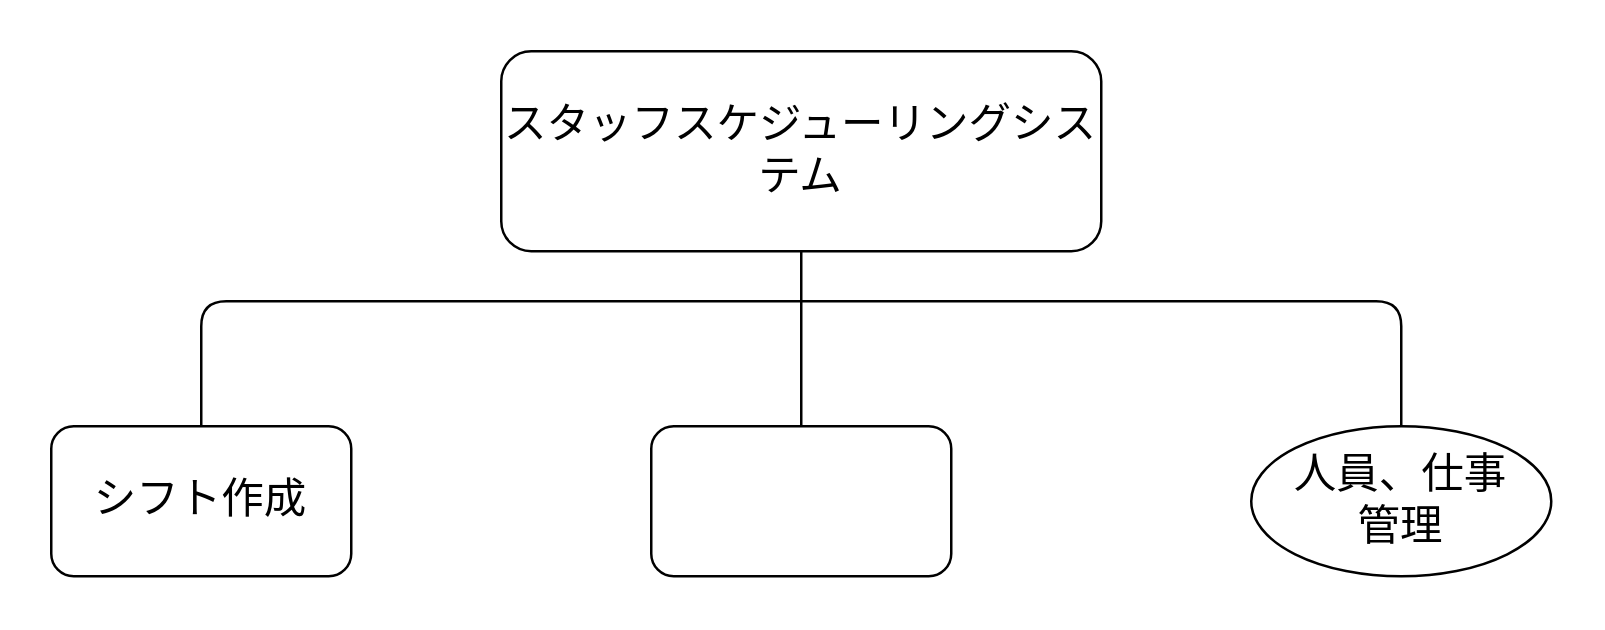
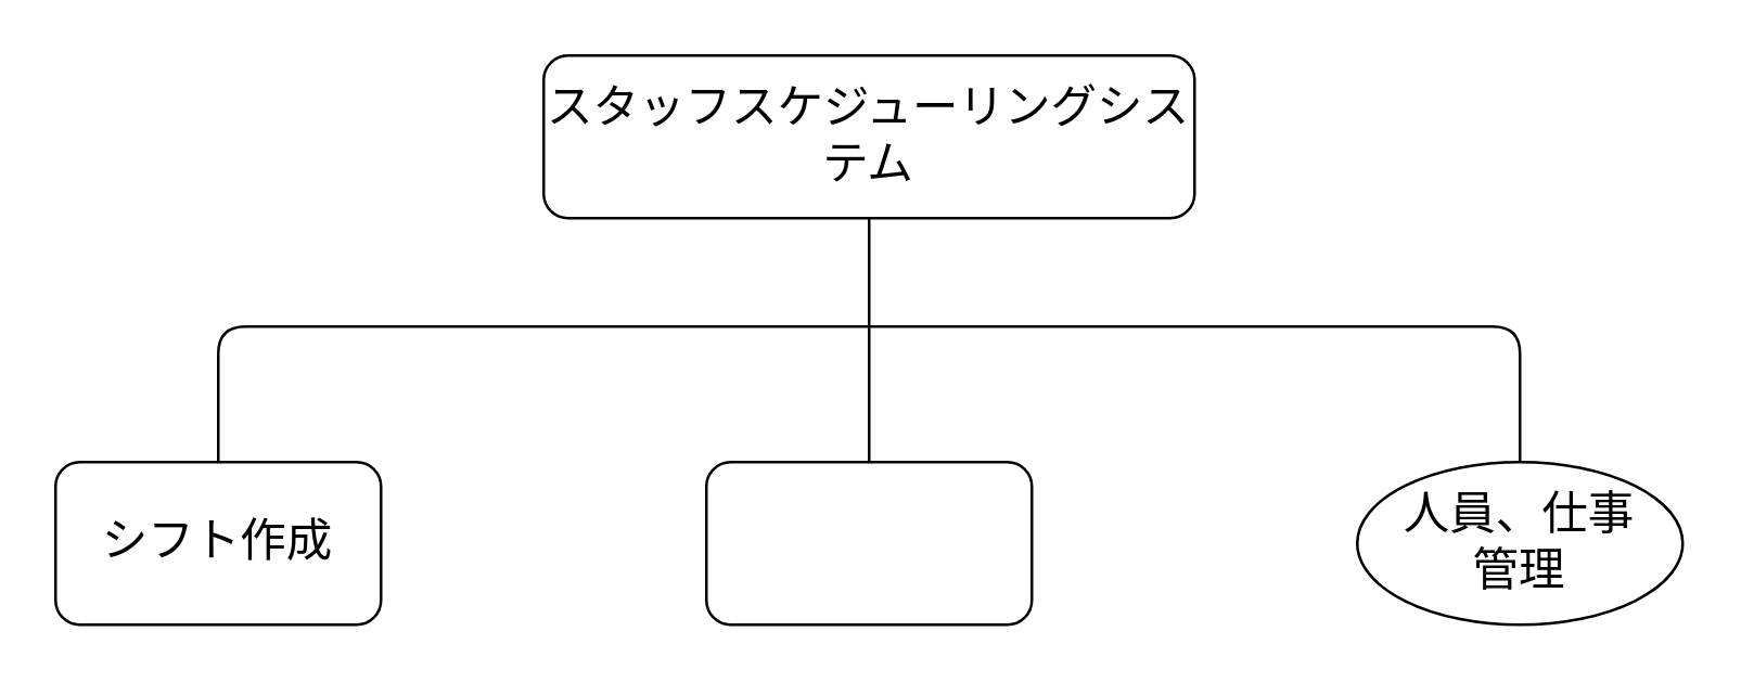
  <mxCell id="0" />
  <mxCell id="1" parent="0" />
- <mxCell id="2" value="スタッフスケジューリングシステム" style="rounded=1;whiteSpace=wrap;html=1;fontSize=17;" parent="1" vertex="1"><mxGeometry x="200" y="20" width="240" height="80" as="geometry" /></mxCell>
+ <mxCell id="2" value="スタッフスケジューリングシステム" style="rounded=1;whiteSpace=wrap;html=1;fontSize=17;" parent="1" vertex="1"><mxGeometry x="200" y="20" width="240" height="60" as="geometry" /></mxCell>
  <mxCell id="3" value="シフト作成" style="rounded=1;whiteSpace=wrap;html=1;fontSize=17;" parent="1" vertex="1"><mxGeometry x="20" y="170" width="120" height="60" as="geometry" /></mxCell>
  <mxCell id="4" value="" style="rounded=1;whiteSpace=wrap;html=1;fontSize=17;" parent="1" vertex="1"><mxGeometry x="260" y="170" width="120" height="60" as="geometry" /></mxCell>
  <mxCell id="5" value="人員、仕事&lt;br&gt;管理" style="ellipse;whiteSpace=wrap;html=1;fontSize=17;" parent="1" vertex="1"><mxGeometry x="500" y="170" width="120" height="60" as="geometry" /></mxCell>
  <mxCell id="6" value="" style="endArrow=none;html=1;fontSize=17;entryX=0.5;entryY=1;entryDx=0;entryDy=0;exitX=0.5;exitY=0;exitDx=0;exitDy=0;" parent="1" source="4" target="2" edge="1"><mxGeometry width="50" height="50" relative="1" as="geometry"><mxPoint x="350" y="310" as="sourcePoint" /><mxPoint x="400" y="260" as="targetPoint" /></mxGeometry></mxCell>
  <mxCell id="7" value="" style="endArrow=none;html=1;fontSize=17;entryX=0.5;entryY=0;entryDx=0;entryDy=0;" parent="1" target="5" edge="1"><mxGeometry width="50" height="50" relative="1" as="geometry"><mxPoint x="320" y="120" as="sourcePoint" /><mxPoint x="400" y="260" as="targetPoint" /><Array as="points"><mxPoint x="560" y="120" /></Array></mxGeometry></mxCell>
  <mxCell id="8" value="" style="endArrow=none;html=1;fontSize=17;exitX=0.5;exitY=0;exitDx=0;exitDy=0;" parent="1" source="3" edge="1"><mxGeometry width="50" height="50" relative="1" as="geometry"><mxPoint x="350" y="310" as="sourcePoint" /><mxPoint x="320" y="120" as="targetPoint" /><Array as="points"><mxPoint x="80" y="120" /></Array></mxGeometry></mxCell>
